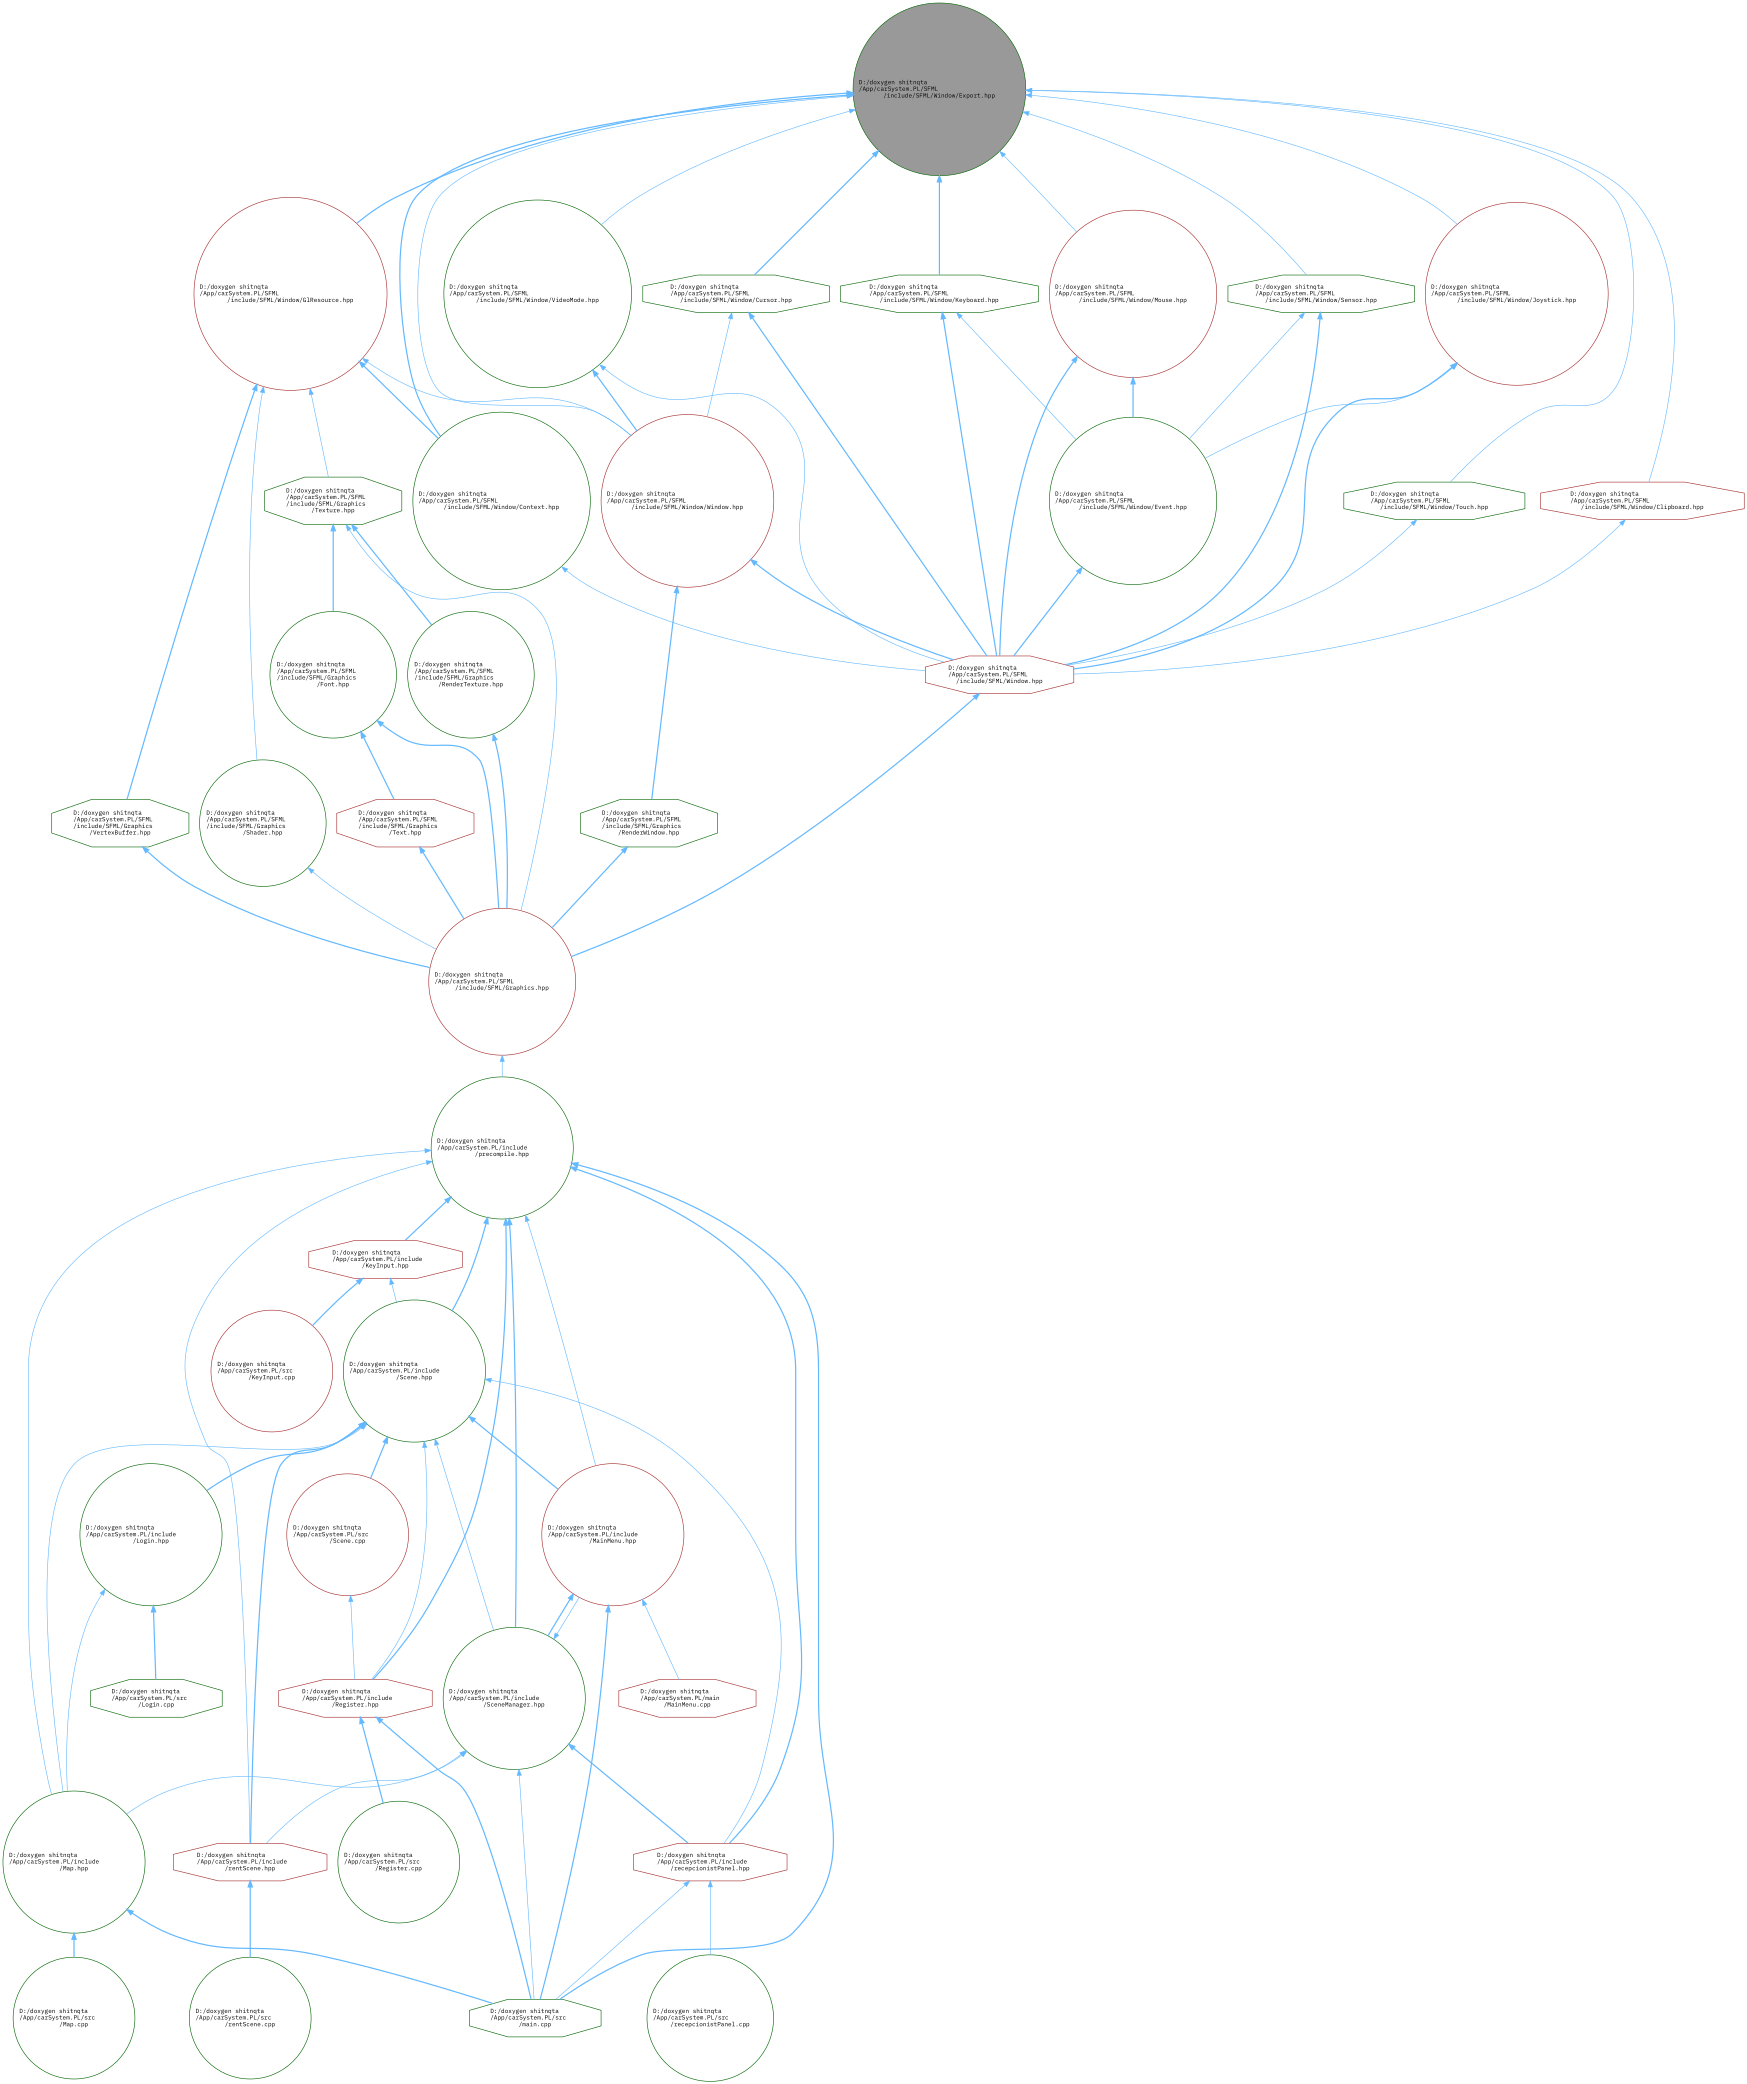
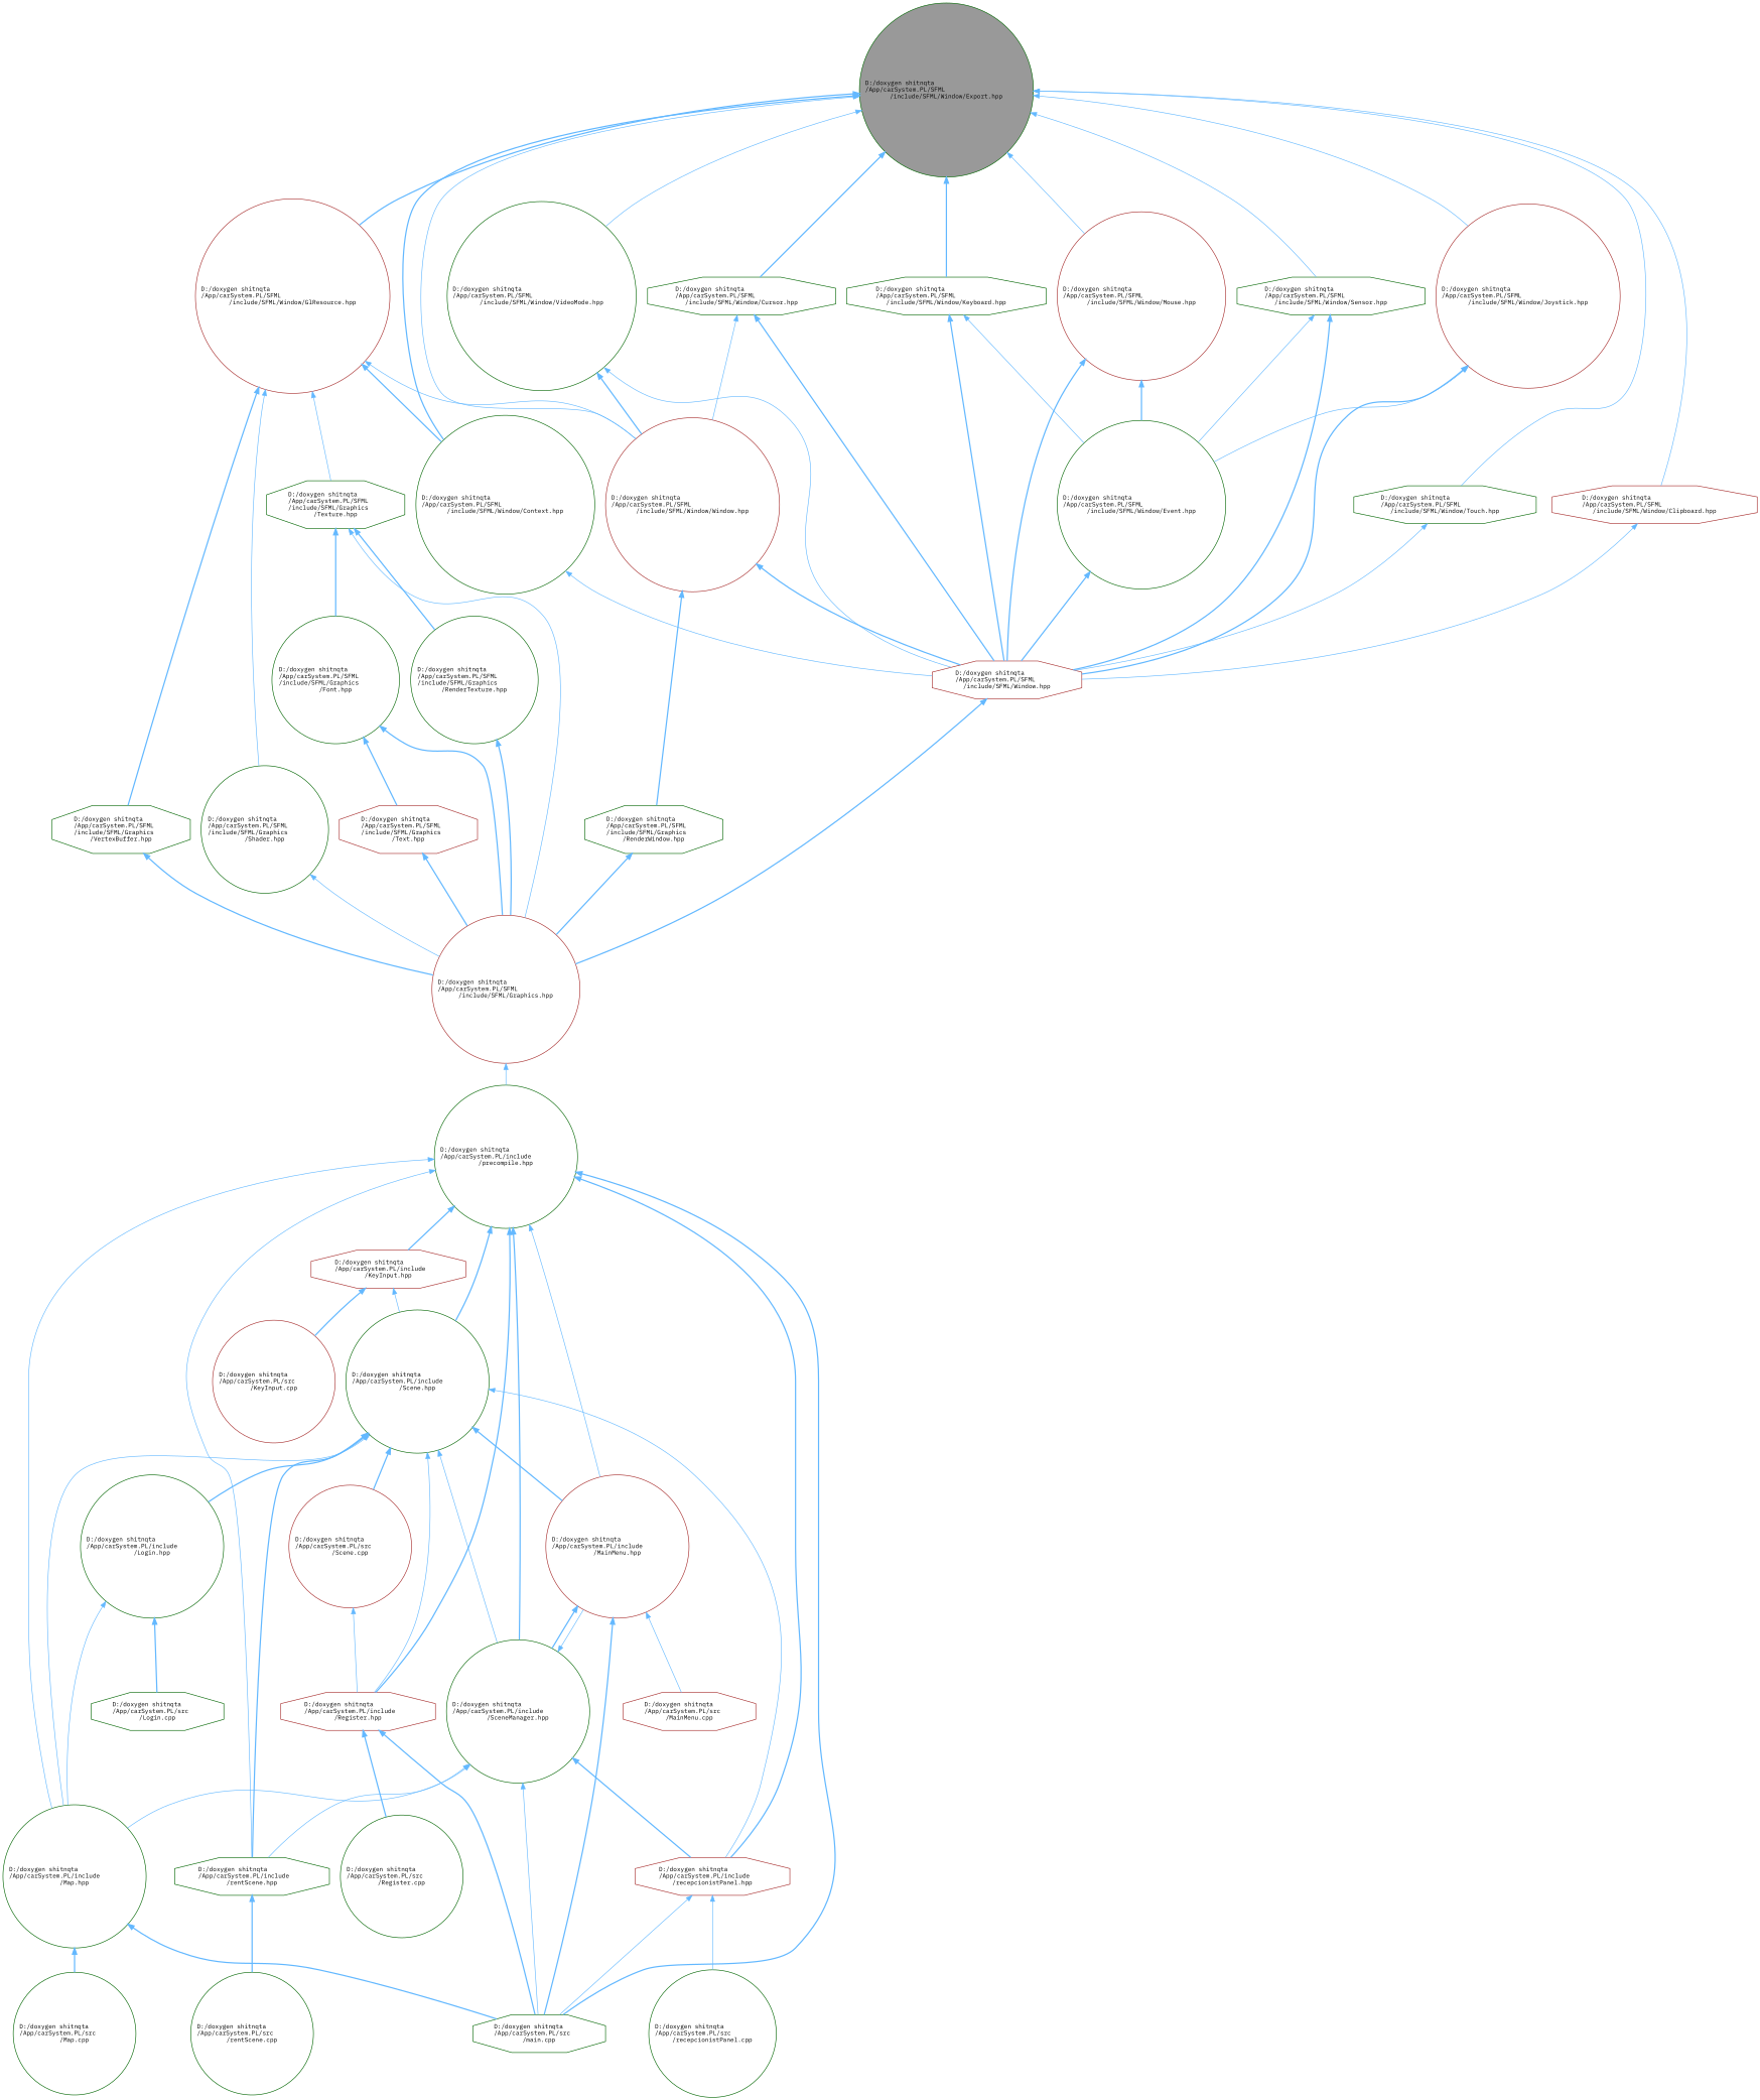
  digraph {
    fontname="IBM Plex Mono"
    node [color=darkgreen fillcolor=white fontname="IBM Plex Mono" fontsize=10 shape=circle style=filled]
    edge [color=steelblue1 dir=back fontname="IBM Plex Mono" fontsize=10 labelfontname=Helvetica labelfontsize=10 style=bold]
    n1 [fillcolor=grey60 fontcolor=black height=0.2 label="D:/doxygen shitnqta\l/App/carSystem.PL/SFML\l/include/SFML/Window/Export.hpp" width=0.4]
    n2 [color=brown height=0.2 label="D:/doxygen shitnqta\l/App/carSystem.PL/SFML\l/include/SFML/Window/Clipboard.hpp" shape=octagon width=0.4]
    n3 [height=0.2 label="D:/doxygen shitnqta\l/App/carSystem.PL/SFML\l/include/SFML/Window/Context.hpp" width=0.4]
    n4 [height=0.2 label="D:/doxygen shitnqta\l/App/carSystem.PL/SFML\l/include/SFML/Window/Cursor.hpp" shape=octagon width=0.4]
    n5 [color=brown height=0.2 label="D:/doxygen shitnqta\l/App/carSystem.PL/SFML\l/include/SFML/Window/Window.hpp" width=0.4]
    n6 [color=brown height=0.2 label="D:/doxygen shitnqta\l/App/carSystem.PL/SFML\l/include/SFML/Window/GlResource.hpp" width=0.4]
    n7 [color=brown height=0.2 label="D:/doxygen shitnqta\l/App/carSystem.PL/SFML\l/include/SFML/Window/Joystick.hpp" width=0.4]
    n8 [height=0.2 label="D:/doxygen shitnqta\l/App/carSystem.PL/SFML\l/include/SFML/Window/Keyboard.hpp" shape=octagon width=0.4]
    n9 [color=brown height=0.2 label="D:/doxygen shitnqta\l/App/carSystem.PL/SFML\l/include/SFML/Window/Mouse.hpp" width=0.4]
    n10 [height=0.2 label="D:/doxygen shitnqta\l/App/carSystem.PL/SFML\l/include/SFML/Window/Sensor.hpp" shape=octagon width=0.4]
    n11 [height=0.2 label="D:/doxygen shitnqta\l/App/carSystem.PL/SFML\l/include/SFML/Window/Touch.hpp" shape=octagon width=0.4]
    n12 [height=0.2 label="D:/doxygen shitnqta\l/App/carSystem.PL/SFML\l/include/SFML/Window/VideoMode.hpp" width=0.4]
    n13 [color=brown height=0.2 label="D:/doxygen shitnqta\l/App/carSystem.PL/SFML\l/include/SFML/Window.hpp" shape=octagon width=0.4]
    n14 [height=0.2 label="D:/doxygen shitnqta\l/App/carSystem.PL/SFML\l/include/SFML/Graphics\l/RenderWindow.hpp" shape=octagon width=0.4]
    n15 [height=0.2 label="D:/doxygen shitnqta\l/App/carSystem.PL/SFML\l/include/SFML/Graphics\l/Shader.hpp" width=0.4]
    n16 [height=0.2 label="D:/doxygen shitnqta\l/App/carSystem.PL/SFML\l/include/SFML/Graphics\l/Texture.hpp" shape=octagon width=0.4]
    n17 [height=0.2 label="D:/doxygen shitnqta\l/App/carSystem.PL/SFML\l/include/SFML/Graphics\l/VertexBuffer.hpp" shape=octagon width=0.4]
    n18 [height=0.2 label="D:/doxygen shitnqta\l/App/carSystem.PL/SFML\l/include/SFML/Window/Event.hpp" width=0.4]
    n19 [color=brown height=0.2 label="D:/doxygen shitnqta\l/App/carSystem.PL/SFML\l/include/SFML/Graphics.hpp" width=0.4]
    n20 [height=0.2 label="D:/doxygen shitnqta\l/App/carSystem.PL/include\l/precompile.hpp" width=0.4]
    n21 [color=brown height=0.2 label="D:/doxygen shitnqta\l/App/carSystem.PL/include\l/KeyInput.hpp" shape=octagon width=0.4]
    n22 [color=brown height=0.2 label="D:/doxygen shitnqta\l/App/carSystem.PL/include\l/Register.hpp" shape=octagon width=0.4]
    n23 [height=0.2 label="D:/doxygen shitnqta\l/App/carSystem.PL/src\l/main.cpp" shape=octagon width=0.4]
    n24 [height=0.2 label="D:/doxygen shitnqta\l/App/carSystem.PL/include\l/Scene.hpp" width=0.4]
    n25 [color=brown height=0.2 label="D:/doxygen shitnqta\l/App/carSystem.PL/include\l/MainMenu.hpp" width=0.4]
    n26 [height=0.2 label="D:/doxygen shitnqta\l/App/carSystem.PL/include\l/SceneManager.hpp" width=0.4]
    n27 [height=0.2 label="D:/doxygen shitnqta\l/App/carSystem.PL/include\l/Map.hpp" width=0.4]
    n28 [color=brown height=0.2 label="D:/doxygen shitnqta\l/App/carSystem.PL/include\l/recepcionistPanel.hpp" shape=octagon width=0.4]
-   n29 [color=brown height=0.2 label="D:/doxygen shitnqta\l/App/carSystem.PL/include\l/rentScene.hpp" shape=octagon width=0.4]
+   n29 [height=0.2 label="D:/doxygen shitnqta\l/App/carSystem.PL/include\l/rentScene.hpp" shape=octagon width=0.4]
    n30 [color=brown height=0.2 label="D:/doxygen shitnqta\l/App/carSystem.PL/src\l/KeyInput.cpp" width=0.4]
    n31 [height=0.2 label="D:/doxygen shitnqta\l/App/carSystem.PL/src\l/Register.cpp" width=0.4]
    n32 [height=0.2 label="D:/doxygen shitnqta\l/App/carSystem.PL/include\l/Login.hpp" width=0.4]
    n33 [color=brown height=0.2 label="D:/doxygen shitnqta\l/App/carSystem.PL/src\l/Scene.cpp" width=0.4]
-   n34 [color=brown height=0.2 label="D:/doxygen shitnqta\l/App/carSystem.PL/main\l/MainMenu.cpp" shape=octagon width=0.4]
+   n34 [color=brown height=0.2 label="D:/doxygen shitnqta\l/App/carSystem.PL/src\l/MainMenu.cpp" shape=octagon width=0.4]
    n35 [height=0.2 label="D:/doxygen shitnqta\l/App/carSystem.PL/src\l/Map.cpp" width=0.4]
    n36 [height=0.2 label="D:/doxygen shitnqta\l/App/carSystem.PL/src\l/recepcionistPanel.cpp" width=0.4]
    n37 [height=0.2 label="D:/doxygen shitnqta\l/App/carSystem.PL/src\l/rentScene.cpp" width=0.4]
    n38 [height=0.2 label="D:/doxygen shitnqta\l/App/carSystem.PL/src\l/Login.cpp" shape=octagon width=0.4]
    n39 [height=0.2 label="D:/doxygen shitnqta\l/App/carSystem.PL/SFML\l/include/SFML/Graphics\l/Font.hpp" width=0.4]
    n40 [height=0.2 label="D:/doxygen shitnqta\l/App/carSystem.PL/SFML\l/include/SFML/Graphics\l/RenderTexture.hpp" width=0.4]
    n41 [color=brown height=0.2 label="D:/doxygen shitnqta\l/App/carSystem.PL/SFML\l/include/SFML/Graphics\l/Text.hpp" shape=octagon width=0.4]
    n1 -> n2 [style=solid]
    n1 -> n3
    n1 -> n4
    n1 -> n5 [style=solid]
    n1 -> n6
    n1 -> n7 [style=solid]
    n1 -> n8
    n1 -> n9 [style=solid]
    n1 -> n10 [style=solid]
    n1 -> n11 [style=solid]
    n1 -> n12 [style=solid]
    n2 -> n13 [style=solid]
    n3 -> n13 [style=solid]
    n4 -> n5 [style=solid]
    n4 -> n13
    n5 -> n13
    n5 -> n14
    n6 -> n3
    n6 -> n5 [style=solid]
    n6 -> n15 [style=solid]
    n6 -> n16 [style=solid]
    n6 -> n17
    n7 -> n13
    n7 -> n18 [style=solid]
    n8 -> n13
    n8 -> n18 [style=solid]
    n9 -> n13
    n9 -> n18
    n10 -> n13
    n10 -> n18 [style=solid]
    n11 -> n13 [style=solid]
    n12 -> n5
    n12 -> n13 [style=solid]
    n13 -> n19
    n14 -> n19
    n15 -> n19 [style=solid]
    n16 -> n19 [style=solid]
    n16 -> n39
    n16 -> n40
    n17 -> n19
    n18 -> n13
    n19 -> n20 [style=solid]
    n20 -> n21
    n20 -> n22
    n20 -> n23
    n20 -> n24
    n20 -> n25 [style=solid]
    n20 -> n26
    n20 -> n27 [style=solid]
    n20 -> n28
    n20 -> n29 [style=solid]
    n21 -> n24 [style=solid]
    n21 -> n30
    n22 -> n23
    n22 -> n31
    n24 -> n22 [style=solid]
    n24 -> n25
    n24 -> n26 [style=solid]
    n24 -> n27 [style=solid]
    n24 -> n28 [style=solid]
    n24 -> n29
    n24 -> n32
    n24 -> n33
    n25 -> n23
    n25 -> n26
    n25 -> n34 [style=solid]
    n26 -> n23 [style=solid]
    n26 -> n25 [style=solid]
    n26 -> n27 [style=solid]
    n26 -> n28
    n26 -> n29 [style=solid]
    n27 -> n23
    n27 -> n35
    n28 -> n23 [style=solid]
    n28 -> n36 [style=solid]
    n29 -> n37
    n32 -> n27 [style=solid]
    n32 -> n38
    n33 -> n22 [style=solid]
    n39 -> n19
    n39 -> n41
    n40 -> n19
    n41 -> n19
  }
